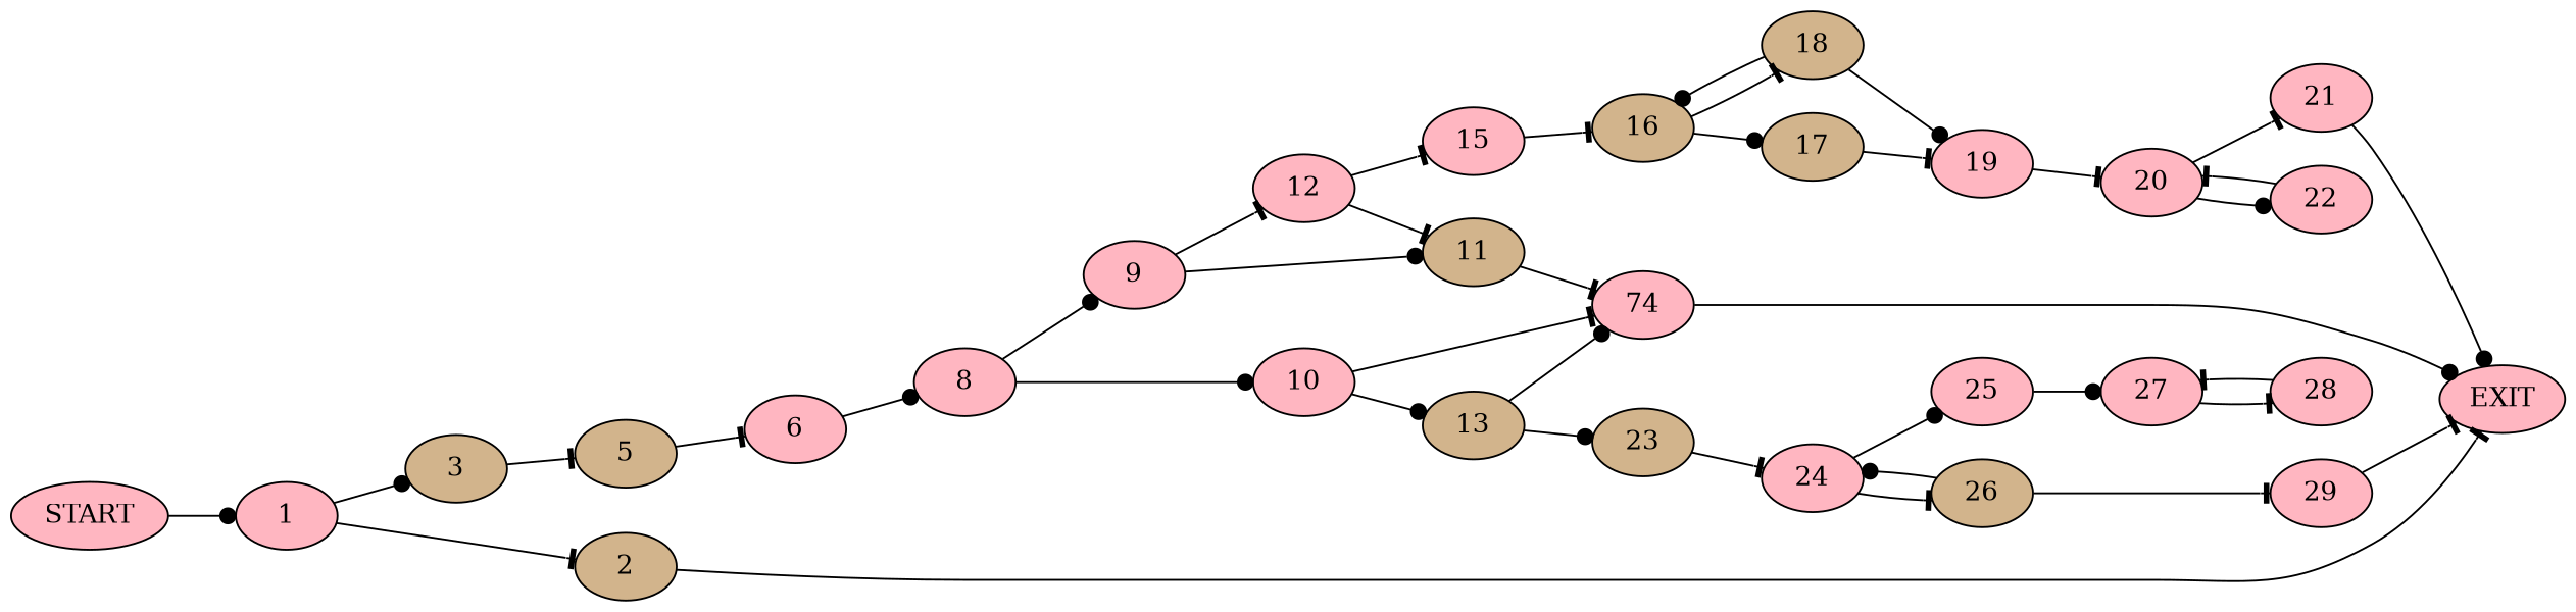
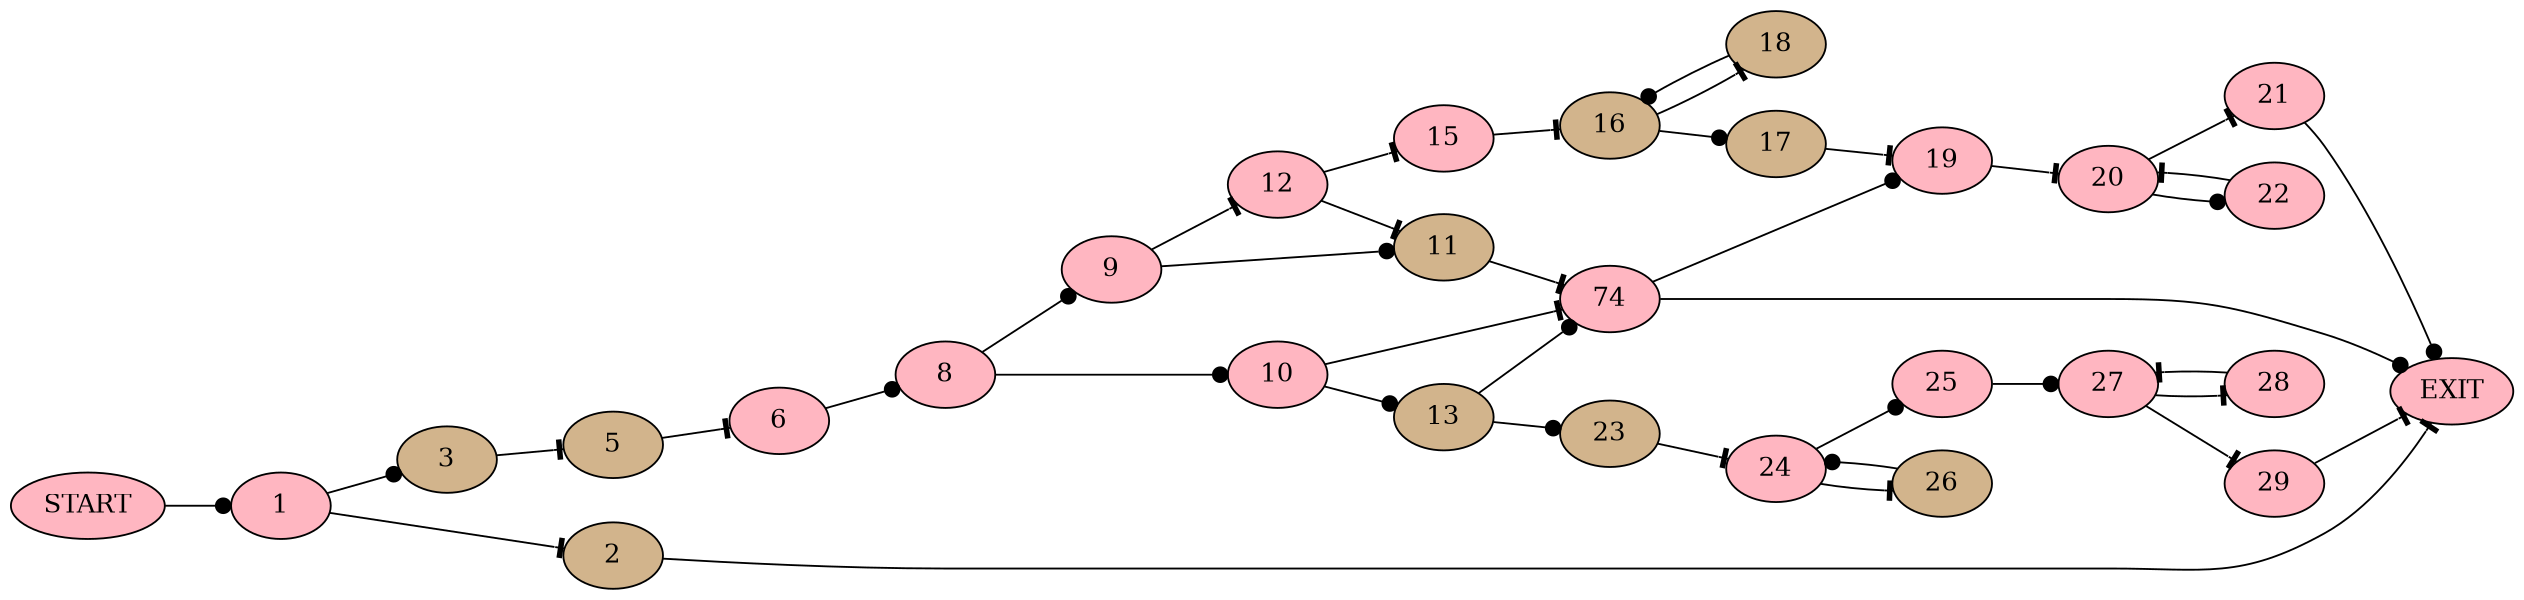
  digraph {
    rankdir=LR
    node [fillcolor=lightpink style=filled]
    edge [arrowhead=tee]
    n1 [label=START]
    1
    2 [fillcolor=tan]
    3 [fillcolor=tan]
    n5 [label=EXIT]
    5 [fillcolor=tan]
    6
    8
    9
    10
    11 [fillcolor=tan]
    12
    13 [fillcolor=tan]
    n14 [label=74]
    15
    23 [fillcolor=tan]
    16 [fillcolor=tan]
    24
    17 [fillcolor=tan]
    18 [fillcolor=tan]
    19
    20
    21
    22
    25
    26 [fillcolor=tan]
    27
    28
    29
    n1 -> 1 [arrowhead=dot]
    1 -> 2
    1 -> 3 [arrowhead=dot]
    2 -> n5
    3 -> 5
    5 -> 6
    6 -> 8 [arrowhead=dot]
    8 -> 9 [arrowhead=dot]
    8 -> 10 [arrowhead=dot]
    9 -> 11 [arrowhead=dot]
    9 -> 12
    10 -> 13 [arrowhead=dot]
    10 -> n14
    11 -> n14
    12 -> 11
    12 -> 15
    13 -> n14 [arrowhead=dot]
    13 -> 23 [arrowhead=dot]
    n14 -> n5 [arrowhead=dot]
    15 -> 16
    23 -> 24
    16 -> 17 [arrowhead=dot]
    16 -> 18
    24 -> 25 [arrowhead=dot]
    24 -> 26
    17 -> 19
    18 -> 16 [arrowhead=dot]
-   18 -> 19 [arrowhead=dot]
+   n14 -> 19 [arrowhead=dot]
    19 -> 20
    20 -> 21
    20 -> 22 [arrowhead=dot]
    21 -> n5 [arrowhead=dot]
    22 -> 20
    25 -> 27 [arrowhead=dot]
    26 -> 24 [arrowhead=dot]
    27 -> 28
-   26 -> 29
+   27 -> 29
    28 -> 27
    29 -> n5
  }
